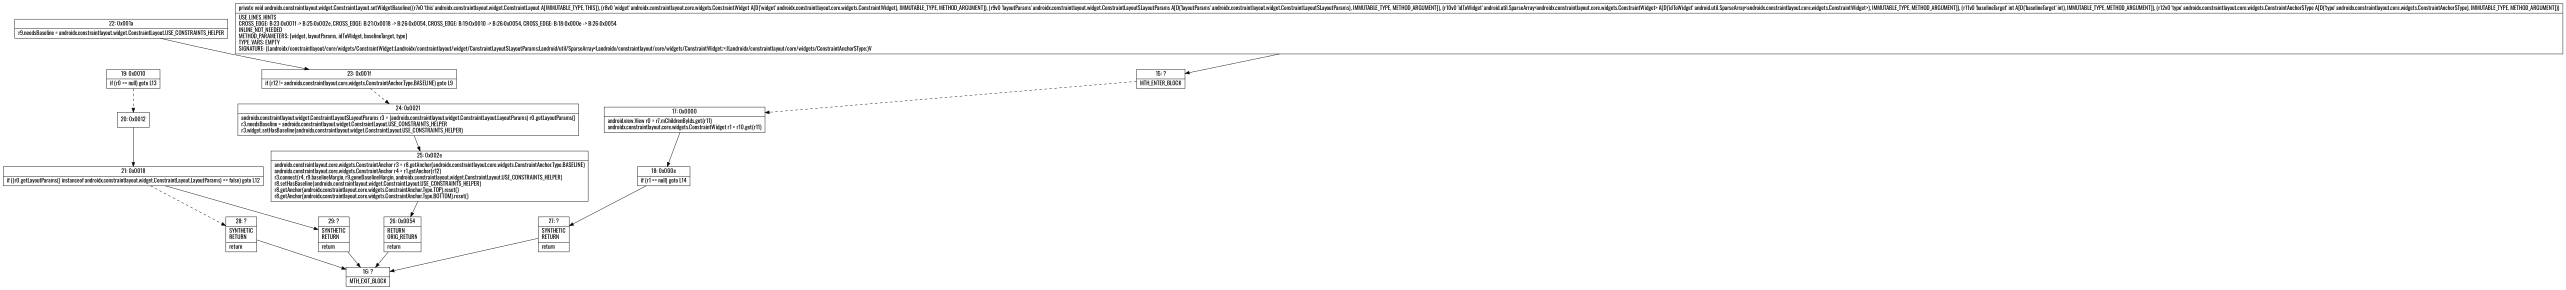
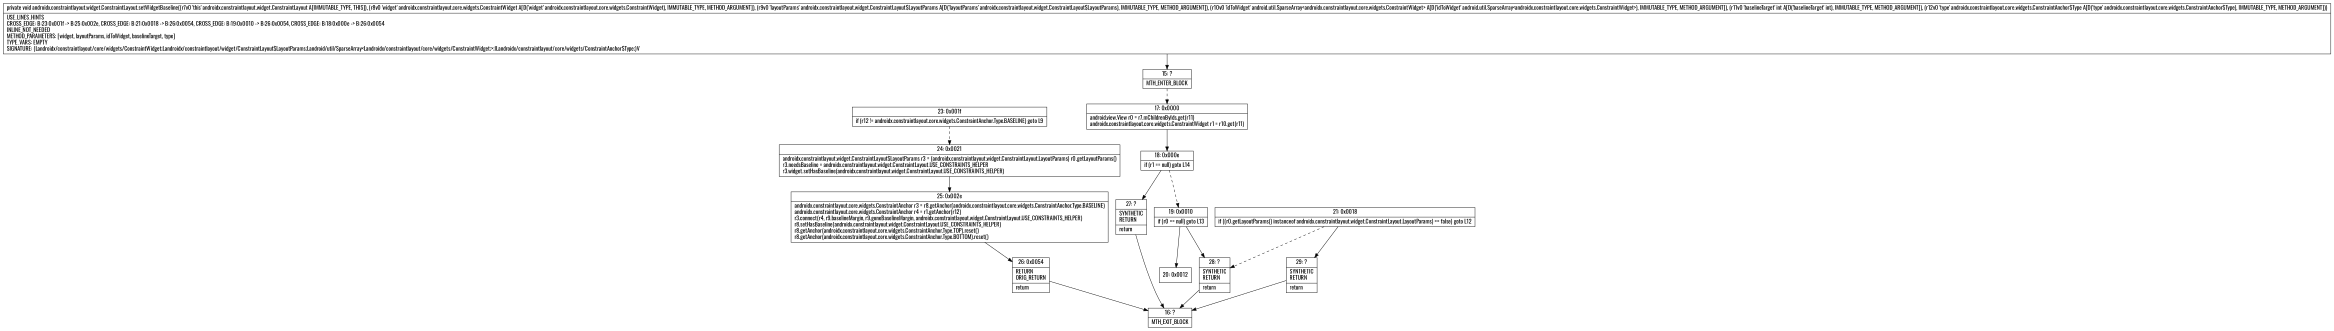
  digraph {
    fontname=Oswald
    node [fontname=Oswald shape=record]
    edge [fontname=Oswald]
    n1 [label="{15\:\ ?|MTH_ENTER_BLOCK\l}"]
    n2 [label="{17\:\ 0x0000|android.view.View r0 = r7.mChildrenByIds.get(r11)\landroidx.constraintlayout.core.widgets.ConstraintWidget r1 = r10.get(r11)\l}"]
    n3 [label="{18\:\ 0x000e|if (r1 == null) goto L14\l}"]
    n4 [label="{19\:\ 0x0010|if (r0 == null) goto L13\l}"]
    n5 [label="{27\:\ ?|SYNTHETIC\lRETURN\l|return\l}"]
    n6 [label="{20\:\ 0x0012}"]
    n7 [label="{28\:\ ?|SYNTHETIC\lRETURN\l|return\l}"]
    n8 [label="{16\:\ ?|MTH_EXIT_BLOCK\l}"]
    n9 [label="{21\:\ 0x0018|if ((r0.getLayoutParams() instanceof androidx.constraintlayout.widget.ConstraintLayout.LayoutParams) == false) goto L12\l}"]
    n10 [label="{29\:\ ?|SYNTHETIC\lRETURN\l|return\l}"]
-   n11 [label="{22\:\ 0x001a|r9.needsBaseline = androidx.constraintlayout.widget.ConstraintLayout.USE_CONSTRAINTS_HELPER\l}"]
    n12 [label="{23\:\ 0x001f|if (r12 != androidx.constraintlayout.core.widgets.ConstraintAnchor.Type.BASELINE) goto L9\l}"]
    n13 [label="{24\:\ 0x0021|androidx.constraintlayout.widget.ConstraintLayout$LayoutParams r3 = (androidx.constraintlayout.widget.ConstraintLayout.LayoutParams) r0.getLayoutParams()\lr3.needsBaseline = androidx.constraintlayout.widget.ConstraintLayout.USE_CONSTRAINTS_HELPER\lr3.widget.setHasBaseline(androidx.constraintlayout.widget.ConstraintLayout.USE_CONSTRAINTS_HELPER)\l}"]
    n14 [label="{25\:\ 0x002e|androidx.constraintlayout.core.widgets.ConstraintAnchor r3 = r8.getAnchor(androidx.constraintlayout.core.widgets.ConstraintAnchor.Type.BASELINE)\landroidx.constraintlayout.core.widgets.ConstraintAnchor r4 = r1.getAnchor(r12)\lr3.connect(r4, r9.baselineMargin, r9.goneBaselineMargin, androidx.constraintlayout.widget.ConstraintLayout.USE_CONSTRAINTS_HELPER)\lr8.setHasBaseline(androidx.constraintlayout.widget.ConstraintLayout.USE_CONSTRAINTS_HELPER)\lr8.getAnchor(androidx.constraintlayout.core.widgets.ConstraintAnchor.Type.TOP).reset()\lr8.getAnchor(androidx.constraintlayout.core.widgets.ConstraintAnchor.Type.BOTTOM).reset()\l}"]
    n15 [label="{26\:\ 0x0054|RETURN\lORIG_RETURN\l|return\l}"]
    n16 [label="{private void androidx.constraintlayout.widget.ConstraintLayout.setWidgetBaseline((r7v0 'this' androidx.constraintlayout.widget.ConstraintLayout A[IMMUTABLE_TYPE, THIS]), (r8v0 'widget' androidx.constraintlayout.core.widgets.ConstraintWidget A[D('widget' androidx.constraintlayout.core.widgets.ConstraintWidget), IMMUTABLE_TYPE, METHOD_ARGUMENT]), (r9v0 'layoutParams' androidx.constraintlayout.widget.ConstraintLayout$LayoutParams A[D('layoutParams' androidx.constraintlayout.widget.ConstraintLayout$LayoutParams), IMMUTABLE_TYPE, METHOD_ARGUMENT]), (r10v0 'idToWidget' android.util.SparseArray\<androidx.constraintlayout.core.widgets.ConstraintWidget\> A[D('idToWidget' android.util.SparseArray\<androidx.constraintlayout.core.widgets.ConstraintWidget\>), IMMUTABLE_TYPE, METHOD_ARGUMENT]), (r11v0 'baselineTarget' int A[D('baselineTarget' int), IMMUTABLE_TYPE, METHOD_ARGUMENT]), (r12v0 'type' androidx.constraintlayout.core.widgets.ConstraintAnchor$Type A[D('type' androidx.constraintlayout.core.widgets.ConstraintAnchor$Type), IMMUTABLE_TYPE, METHOD_ARGUMENT]))  | USE_LINES_HINTS\lCROSS_EDGE: B:23:0x001f \-\> B:25:0x002e, CROSS_EDGE: B:21:0x0018 \-\> B:26:0x0054, CROSS_EDGE: B:19:0x0010 \-\> B:26:0x0054, CROSS_EDGE: B:18:0x000e \-\> B:26:0x0054\lINLINE_NOT_NEEDED\lMETHOD_PARAMETERS: [widget, layoutParams, idToWidget, baselineTarget, type]\lTYPE_VARS: EMPTY\lSIGNATURE: (Landroidx\/constraintlayout\/core\/widgets\/ConstraintWidget;Landroidx\/constraintlayout\/widget\/ConstraintLayout$LayoutParams;Landroid\/util\/SparseArray\<Landroidx\/constraintlayout\/core\/widgets\/ConstraintWidget;\>;ILandroidx\/constraintlayout\/core\/widgets\/ConstraintAnchor$Type;)V\l}"]
    n1 -> n2 [style=dashed]
    n2 -> n3
+   n3 -> n4 [style=dashed]
    n3 -> n5
-   n4 -> n6 [style=dashed]
+   n4 -> n6 [style=solid]
+   n4 -> n7
    n5 -> n8
-   n6 -> n9
    n7 -> n8
    n9 -> n7 [style=dashed]
    n9 -> n10
    n10 -> n8
-   n11 -> n12
    n12 -> n13 [style=dashed]
    n13 -> n14
    n14 -> n15
    n15 -> n8
    n16 -> n1
  }
